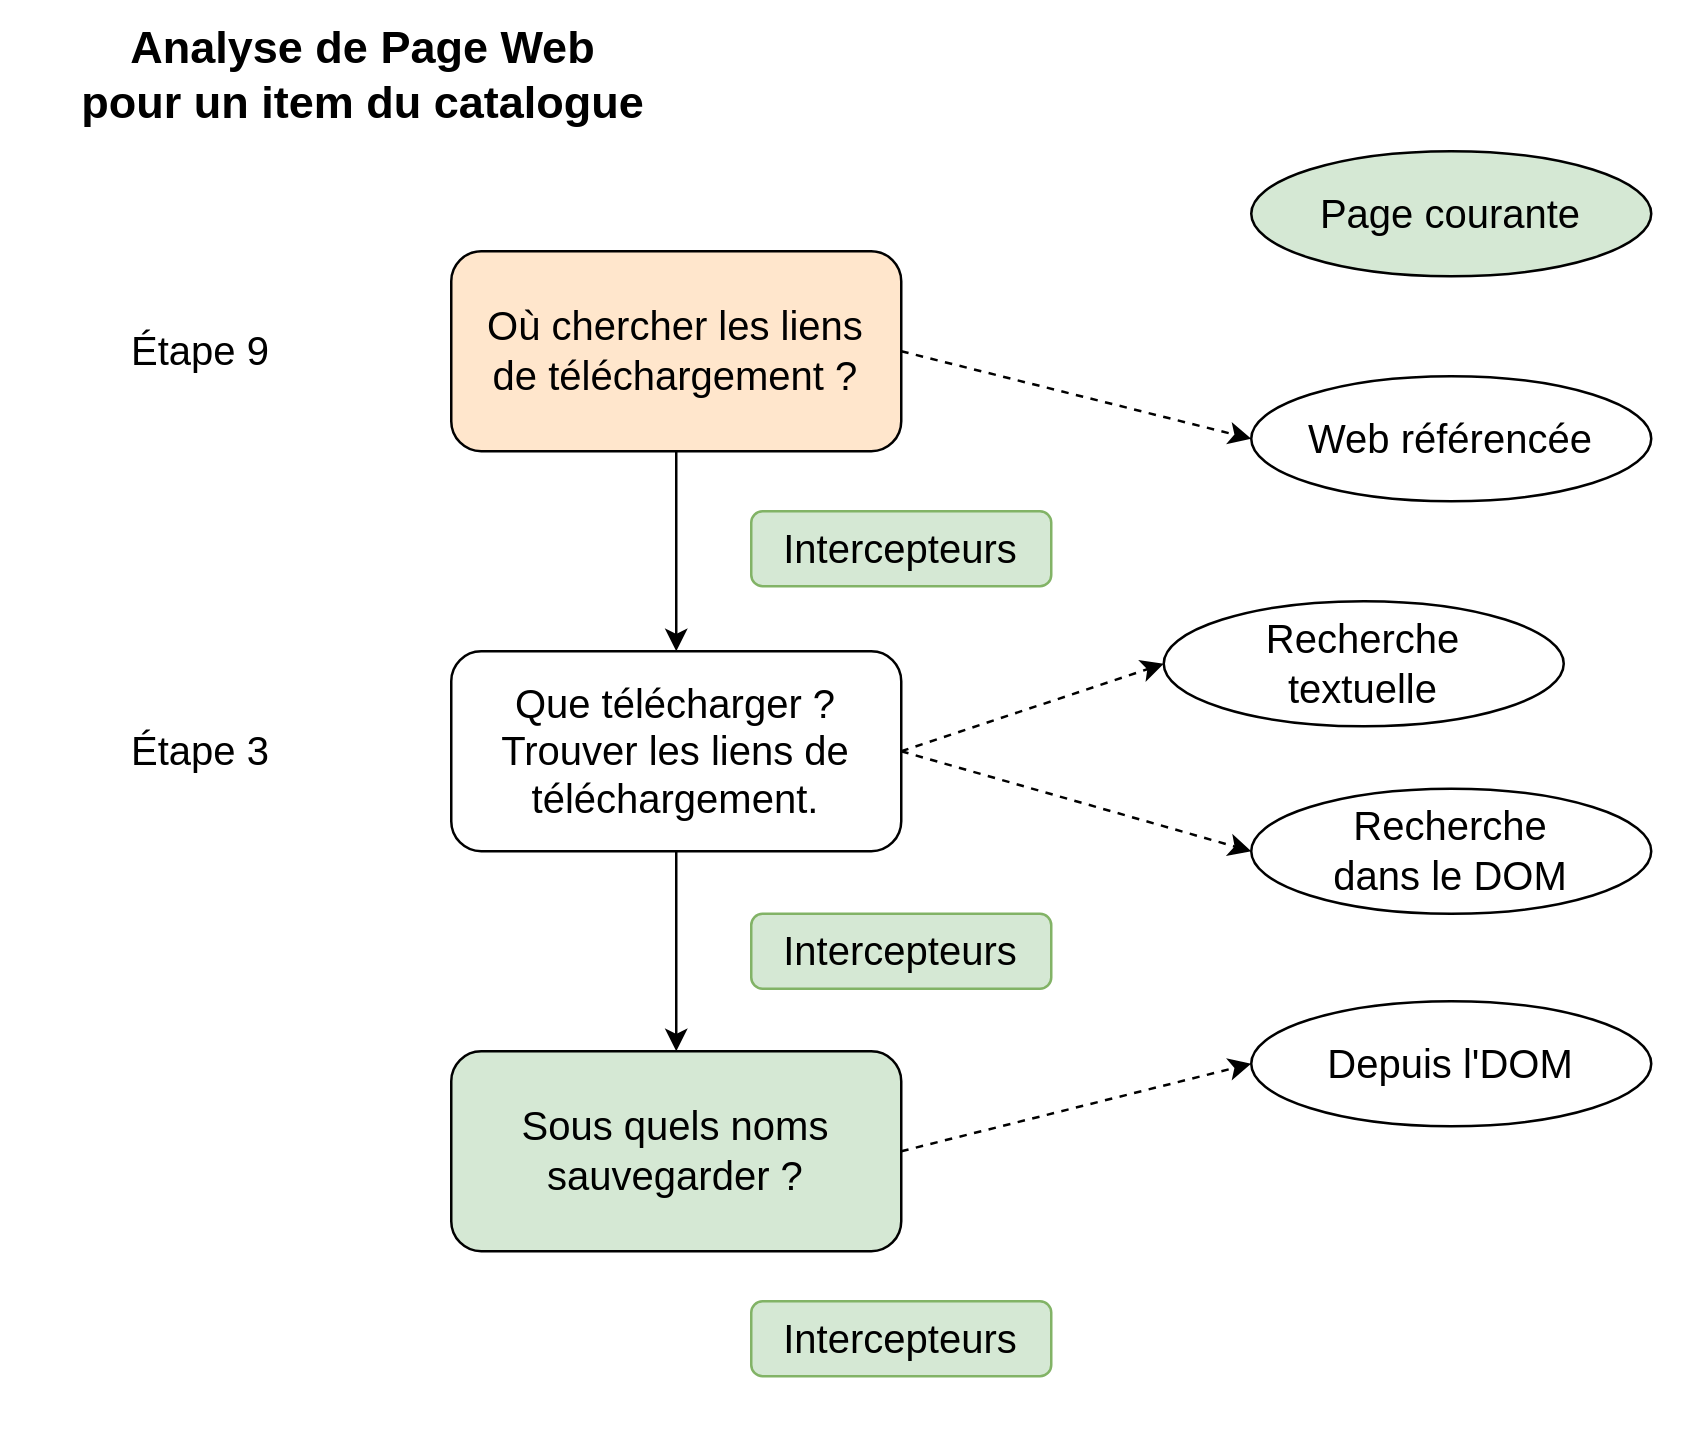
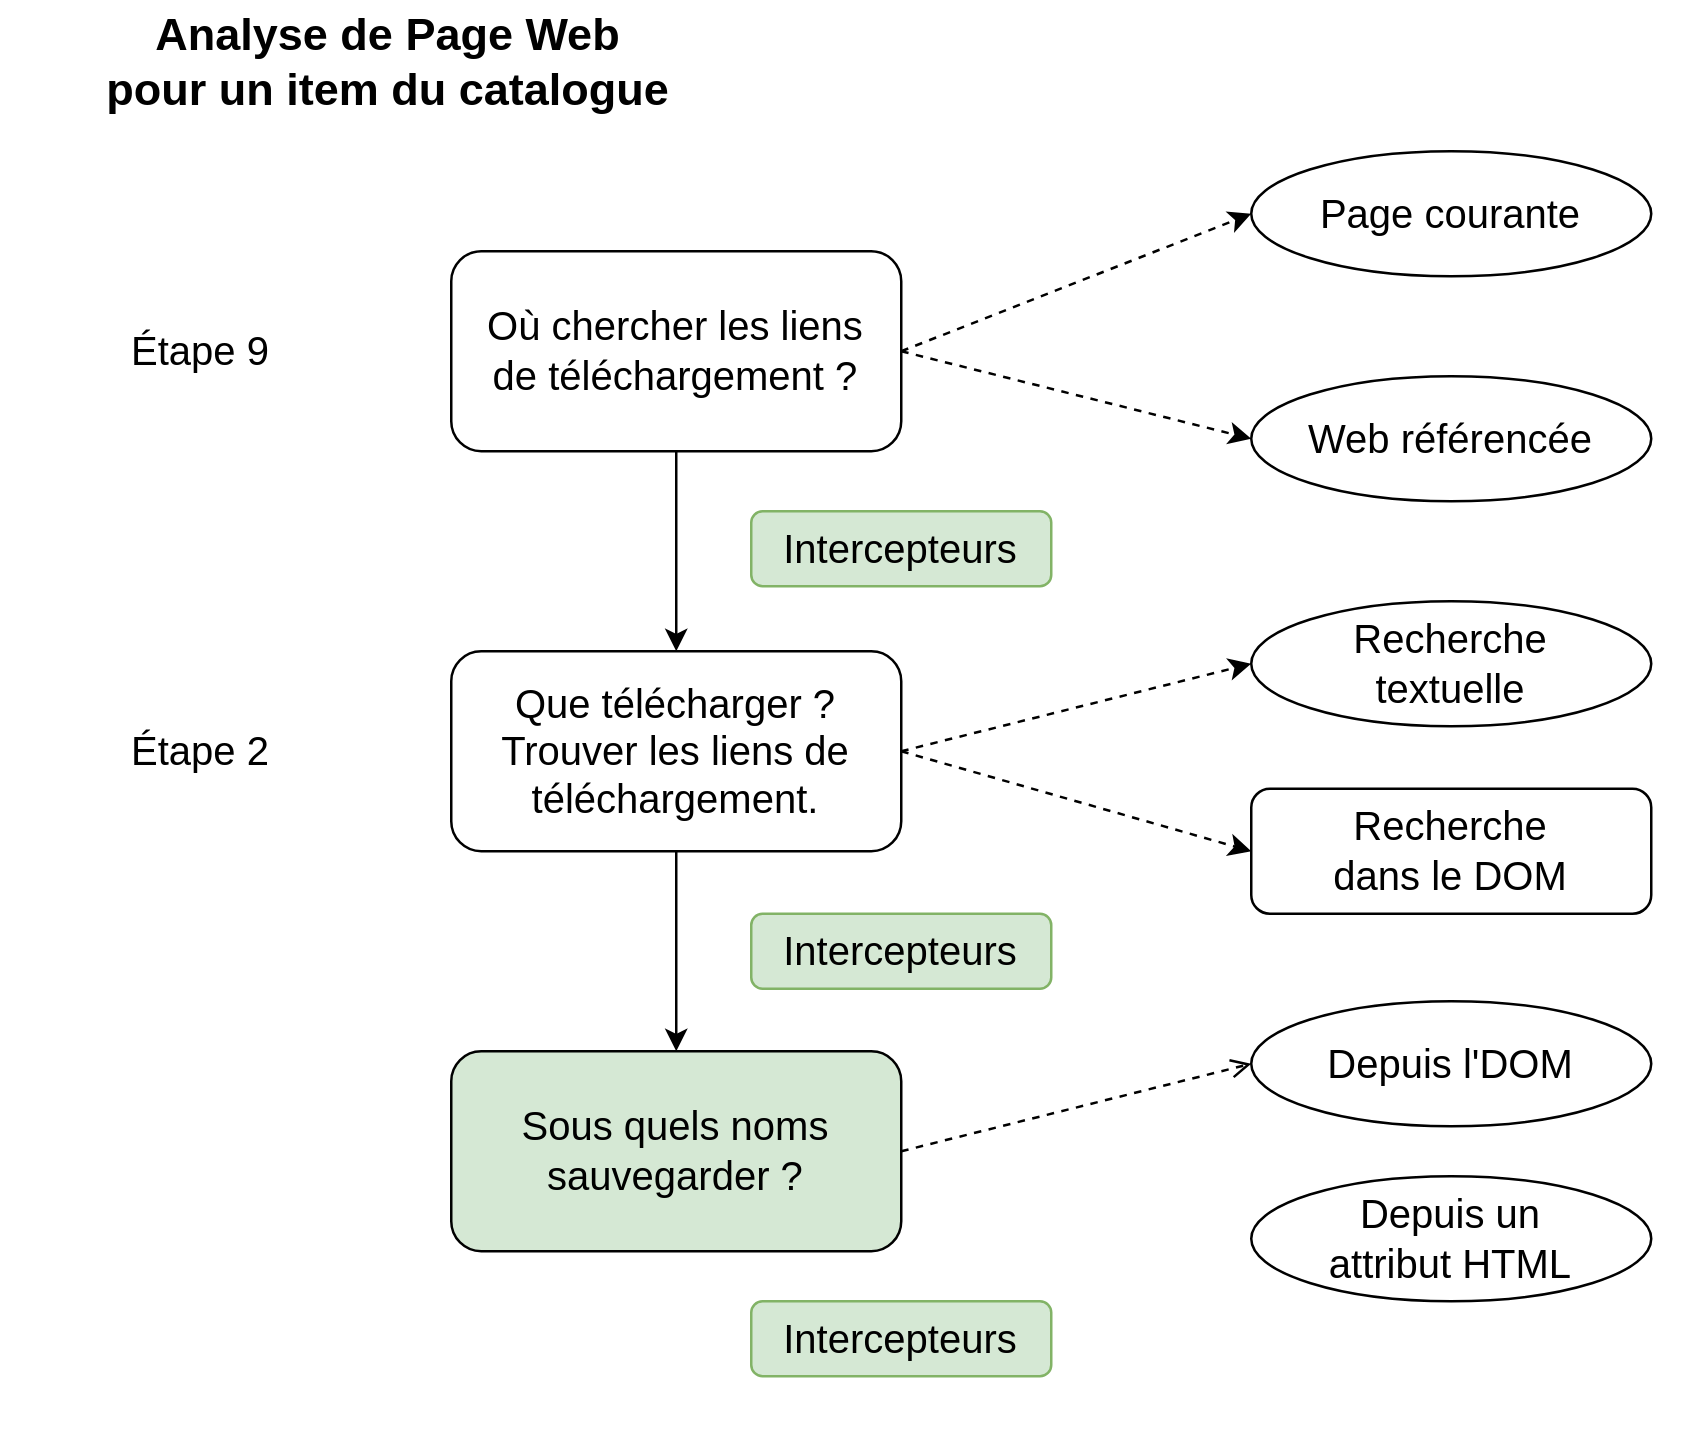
  <mxCell id="0" />
  <mxCell id="1" parent="0" />
  <mxCell id="2" value="" style="edgeStyle=orthogonalEdgeStyle;rounded=0;orthogonalLoop=1;jettySize=auto;html=1;" parent="1" source="3" target="5" edge="1"><mxGeometry relative="1" as="geometry" /></mxCell>
- <mxCell id="3" value="&lt;font style=&quot;font-size: 16px&quot;&gt;Où chercher les liens&lt;br&gt; de téléchargement ?&lt;br&gt;&lt;/font&gt;" style="rounded=1;whiteSpace=wrap;html=1;fillColor=#ffe6cc;" parent="1" vertex="1"><mxGeometry x="180" y="100" width="180" height="80" as="geometry" /></mxCell>
+ <mxCell id="3" value="&lt;font style=&quot;font-size: 16px&quot;&gt;Où chercher les liens&lt;br&gt; de téléchargement ?&lt;br&gt;&lt;/font&gt;" style="rounded=1;whiteSpace=wrap;html=1;" parent="1" vertex="1"><mxGeometry x="180" y="100" width="180" height="80" as="geometry" /></mxCell>
  <mxCell id="4" value="" style="edgeStyle=orthogonalEdgeStyle;rounded=0;orthogonalLoop=1;jettySize=auto;html=1;" parent="1" source="5" target="6" edge="1"><mxGeometry relative="1" as="geometry" /></mxCell>
  <mxCell id="5" value="&lt;font style=&quot;font-size: 16px&quot;&gt;Que télécharger ?&lt;br&gt;Trouver les liens de téléchargement.&lt;br&gt;&lt;/font&gt;" style="rounded=1;whiteSpace=wrap;html=1;" parent="1" vertex="1"><mxGeometry x="180" y="260" width="180" height="80" as="geometry" /></mxCell>
  <mxCell id="6" value="&lt;font style=&quot;font-size: 16px&quot;&gt;Sous quels noms sauvegarder ?&lt;br&gt;&lt;/font&gt;" style="rounded=1;whiteSpace=wrap;html=1;fillColor=#d5e8d4;" parent="1" vertex="1"><mxGeometry x="180" y="420" width="180" height="80" as="geometry" /></mxCell>
  <mxCell id="7" value="&lt;font style=&quot;font-size: 16px&quot;&gt;Étape&lt;/font&gt;&lt;font style=&quot;font-size: 16px&quot;&gt; 9&lt;br&gt;&lt;/font&gt;" style="text;html=1;strokeColor=none;fillColor=none;align=center;verticalAlign=middle;whiteSpace=wrap;rounded=0;" parent="1" vertex="1"><mxGeometry x="50" y="130" width="60" height="20" as="geometry" /></mxCell>
- <mxCell id="8" value="&lt;font style=&quot;font-size: 16px&quot;&gt;&lt;font style=&quot;font-size: 16px&quot;&gt;Étape&lt;/font&gt; 3&lt;br&gt;&lt;/font&gt;" style="text;html=1;strokeColor=none;fillColor=none;align=center;verticalAlign=middle;whiteSpace=wrap;rounded=0;" parent="1" vertex="1"><mxGeometry x="50" y="290" width="60" height="20" as="geometry" /></mxCell>
+ <mxCell id="8" value="&lt;font style=&quot;font-size: 16px&quot;&gt;&lt;font style=&quot;font-size: 16px&quot;&gt;Étape&lt;/font&gt; 2&lt;br&gt;&lt;/font&gt;" style="text;html=1;strokeColor=none;fillColor=none;align=center;verticalAlign=middle;whiteSpace=wrap;rounded=0;" parent="1" vertex="1"><mxGeometry x="50" y="290" width="60" height="20" as="geometry" /></mxCell>
  <mxCell id="9" value="&lt;font style=&quot;font-size: 16px&quot;&gt;Intercepteurs&lt;/font&gt;" style="rounded=1;whiteSpace=wrap;html=1;fillColor=#d5e8d4;strokeColor=#82b366;" parent="1" vertex="1"><mxGeometry x="300" y="204" width="120" height="30" as="geometry" /></mxCell>
  <mxCell id="10" value="&lt;font style=&quot;font-size: 16px&quot;&gt;Intercepteurs&lt;/font&gt;" style="rounded=1;whiteSpace=wrap;html=1;fillColor=#d5e8d4;strokeColor=#82b366;" parent="1" vertex="1"><mxGeometry x="300" y="365" width="120" height="30" as="geometry" /></mxCell>
  <mxCell id="11" value="&lt;font style=&quot;font-size: 16px&quot;&gt;Intercepteurs&lt;/font&gt;" style="rounded=1;whiteSpace=wrap;html=1;fillColor=#d5e8d4;strokeColor=#82b366;" parent="1" vertex="1"><mxGeometry x="300" y="520" width="120" height="30" as="geometry" /></mxCell>
- <mxCell id="12" value="&lt;font style=&quot;font-size: 16px&quot;&gt;Page courante&lt;br&gt;&lt;/font&gt;" style="ellipse;whiteSpace=wrap;html=1;fillColor=#d5e8d4;" parent="1" vertex="1"><mxGeometry x="500" y="60" width="160" height="50" as="geometry" /></mxCell>
+ <mxCell id="12" value="&lt;font style=&quot;font-size: 16px&quot;&gt;Page courante&lt;br&gt;&lt;/font&gt;" style="ellipse;whiteSpace=wrap;html=1;" parent="1" vertex="1"><mxGeometry x="500" y="60" width="160" height="50" as="geometry" /></mxCell>
  <mxCell id="13" value="&lt;font style=&quot;font-size: 16px&quot;&gt;Web référencée&lt;br&gt;&lt;/font&gt;" style="ellipse;whiteSpace=wrap;html=1;" parent="1" vertex="1"><mxGeometry x="500" y="150" width="160" height="50" as="geometry" /></mxCell>
+ <mxCell id="14" value="" style="endArrow=classic;html=1;exitX=1;exitY=0.5;exitDx=0;exitDy=0;entryX=0;entryY=0.5;entryDx=0;entryDy=0;dashed=1;" parent="1" source="3" target="12" edge="1"><mxGeometry width="50" height="50" relative="1" as="geometry"><mxPoint x="390" y="110" as="sourcePoint" /><mxPoint x="440" y="60" as="targetPoint" /></mxGeometry></mxCell>
  <mxCell id="15" value="" style="endArrow=classic;html=1;dashed=1;entryX=0;entryY=0.5;entryDx=0;entryDy=0;" parent="1" target="13" edge="1"><mxGeometry width="50" height="50" relative="1" as="geometry"><mxPoint x="360" y="140" as="sourcePoint" /><mxPoint x="480" y="130" as="targetPoint" /></mxGeometry></mxCell>
- <mxCell id="16" value="&lt;font style=&quot;font-size: 16px&quot;&gt;Recherche&lt;br&gt;textuelle&lt;br&gt;&lt;/font&gt;" style="ellipse;whiteSpace=wrap;html=1;" parent="1" vertex="1"><mxGeometry x="465" y="240" width="160" height="50" as="geometry" /></mxCell>
- <mxCell id="17" value="&lt;font style=&quot;font-size: 16px&quot;&gt;Recherche&lt;br&gt;dans le DOM&lt;br&gt;&lt;/font&gt;" style="ellipse;whiteSpace=wrap;html=1;" parent="1" vertex="1"><mxGeometry x="500" y="315" width="160" height="50" as="geometry" /></mxCell>
+ <mxCell id="16" value="&lt;font style=&quot;font-size: 16px&quot;&gt;Recherche&lt;br&gt;textuelle&lt;br&gt;&lt;/font&gt;" style="ellipse;whiteSpace=wrap;html=1;" parent="1" vertex="1"><mxGeometry x="500" y="240" width="160" height="50" as="geometry" /></mxCell>
+ <mxCell id="17" value="&lt;font style=&quot;font-size: 16px&quot;&gt;Recherche&lt;br&gt;dans le DOM&lt;br&gt;&lt;/font&gt;" style="whiteSpace=wrap;html=1;rounded=1;" parent="1" vertex="1"><mxGeometry x="500" y="315" width="160" height="50" as="geometry" /></mxCell>
  <mxCell id="18" value="" style="endArrow=classic;html=1;dashed=1;exitX=1;exitY=0.5;exitDx=0;exitDy=0;entryX=0;entryY=0.5;entryDx=0;entryDy=0;" parent="1" source="5" target="16" edge="1"><mxGeometry width="50" height="50" relative="1" as="geometry"><mxPoint x="410" y="320" as="sourcePoint" /><mxPoint x="460" y="270" as="targetPoint" /></mxGeometry></mxCell>
  <mxCell id="19" value="" style="endArrow=classic;html=1;dashed=1;exitX=1;exitY=0.5;exitDx=0;exitDy=0;entryX=0;entryY=0.5;entryDx=0;entryDy=0;" parent="1" source="5" target="17" edge="1"><mxGeometry width="50" height="50" relative="1" as="geometry"><mxPoint x="420" y="340" as="sourcePoint" /><mxPoint x="470" y="290" as="targetPoint" /></mxGeometry></mxCell>
+ <mxCell id="20" value="&lt;font style=&quot;font-size: 16px&quot;&gt;Depuis un&lt;br&gt;attribut HTML&lt;br&gt;&lt;/font&gt;" style="ellipse;whiteSpace=wrap;html=1;" parent="1" vertex="1"><mxGeometry x="500" y="470" width="160" height="50" as="geometry" /></mxCell>
  <mxCell id="21" value="&lt;font style=&quot;font-size: 16px&quot;&gt;Depuis l'DOM&lt;/font&gt;" style="ellipse;whiteSpace=wrap;html=1;" parent="1" vertex="1"><mxGeometry x="500" y="400" width="160" height="50" as="geometry" /></mxCell>
- <mxCell id="22" value="" style="endArrow=classic;html=1;dashed=1;exitX=1;exitY=0.5;exitDx=0;exitDy=0;entryX=0;entryY=0.5;entryDx=0;entryDy=0;" parent="1" source="6" target="21" edge="1"><mxGeometry width="50" height="50" relative="1" as="geometry"><mxPoint x="420" y="460" as="sourcePoint" /><mxPoint x="470" y="410" as="targetPoint" /></mxGeometry></mxCell>
- <mxCell id="23" value="&lt;b&gt;&lt;font style=&quot;font-size: 18px&quot;&gt;Analyse de Page Web&lt;br&gt;pour un item du catalogue&lt;br&gt;&lt;/font&gt;&lt;/b&gt;" style="text;html=1;strokeColor=none;fillColor=none;align=center;verticalAlign=middle;whiteSpace=wrap;rounded=0;" parent="1" vertex="1"><mxGeometry x="20" width="250" height="20" as="geometry" y="20" /></mxCell>
+ <mxCell id="22" value="" style="endArrow=open;html=1;dashed=1;exitX=1;exitY=0.5;exitDx=0;exitDy=0;entryX=0;entryY=0.5;entryDx=0;entryDy=0;" parent="1" source="6" target="21" edge="1"><mxGeometry width="50" height="50" relative="1" as="geometry"><mxPoint x="420" y="460" as="sourcePoint" /><mxPoint x="470" y="410" as="targetPoint" /></mxGeometry></mxCell>
+ <mxCell id="23" value="&lt;b&gt;&lt;font style=&quot;font-size: 18px&quot;&gt;Analyse de Page Web&lt;br&gt;pour un item du catalogue&lt;br&gt;&lt;/font&gt;&lt;/b&gt;" style="text;html=1;strokeColor=none;fillColor=none;align=center;verticalAlign=middle;whiteSpace=wrap;rounded=0;" parent="1" vertex="1"><mxGeometry x="30" y="15" width="250" height="20" as="geometry" /></mxCell>
